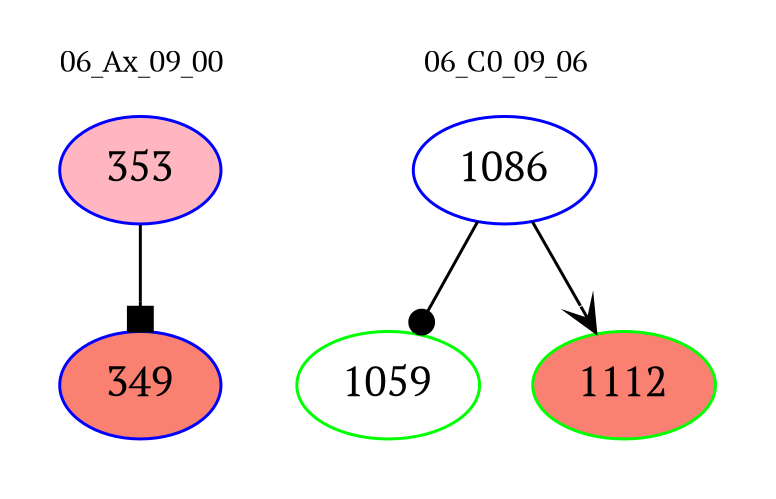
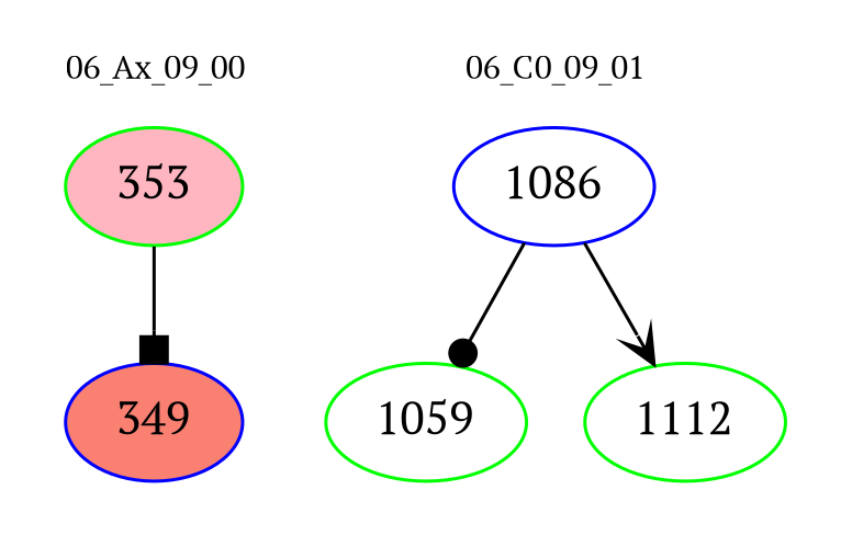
  digraph {
    fontname="PT Serif"
    node [color=blue fillcolor=salmon fontname="PT Serif" style=filled]
    edge [color=black fontname="PT Serif"]
-   n1 [fillcolor=lightpink label=353]
+   n1 [color=green fillcolor=lightpink label=353]
    n2 [label=349]
    n3 [fillcolor=white label=1086]
    n4 [color=green fillcolor=white label=1059]
-   n5 [color=green label=1112]
+   n5 [color=green fillcolor=white label=1112]
    subgraph cluster_1 {
      color=white
      fontsize=10
      label="06_Ax_09_00"
      n1
      n2
    }
    subgraph cluster_2 {
      color=white
      fontsize=10
-     label="06_C0_09_06"
+     label="06_C0_09_01"
      n3
      n4
      n5
    }
    n1 -> n2 [arrowhead=box]
    n3 -> n4 [arrowhead=dot]
    n3 -> n5 [arrowhead=vee]
  }
